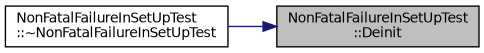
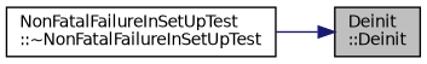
  digraph {
    rankdir=RL
    node [color=black fontname=Helvetica fontsize=10 shape=record]
-   n1 [fillcolor=grey75 fontcolor=black height=0.2 label="NonFatalFailureInSetUpTest\l::Deinit" style=filled width=0.4]
+   n1 [fillcolor=grey75 fontcolor=black height=0.2 label="Deinit\l::Deinit" style=filled width=0.4]
    n2 [height=0.2 label="NonFatalFailureInSetUpTest\l::~NonFatalFailureInSetUpTest" width=0.4]
    n1 -> n2 [color=midnightblue dir=back fontname=Helvetica fontsize=10 labelfontname=Helvetica labelfontsize=10 style=solid]
  }
